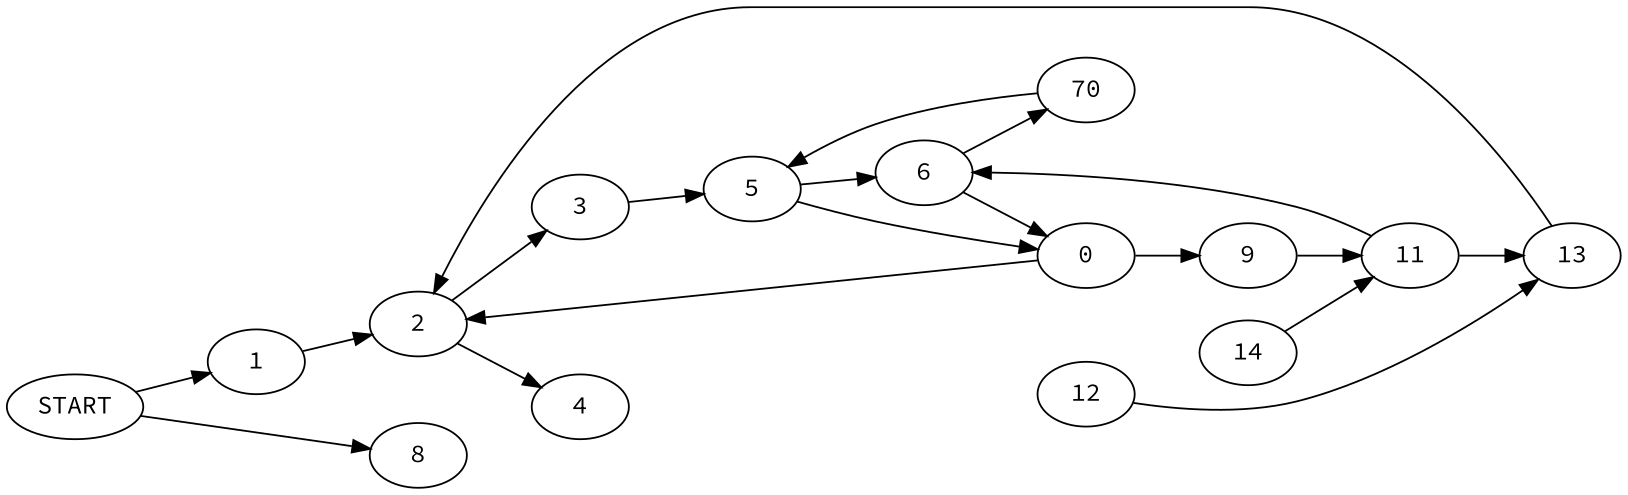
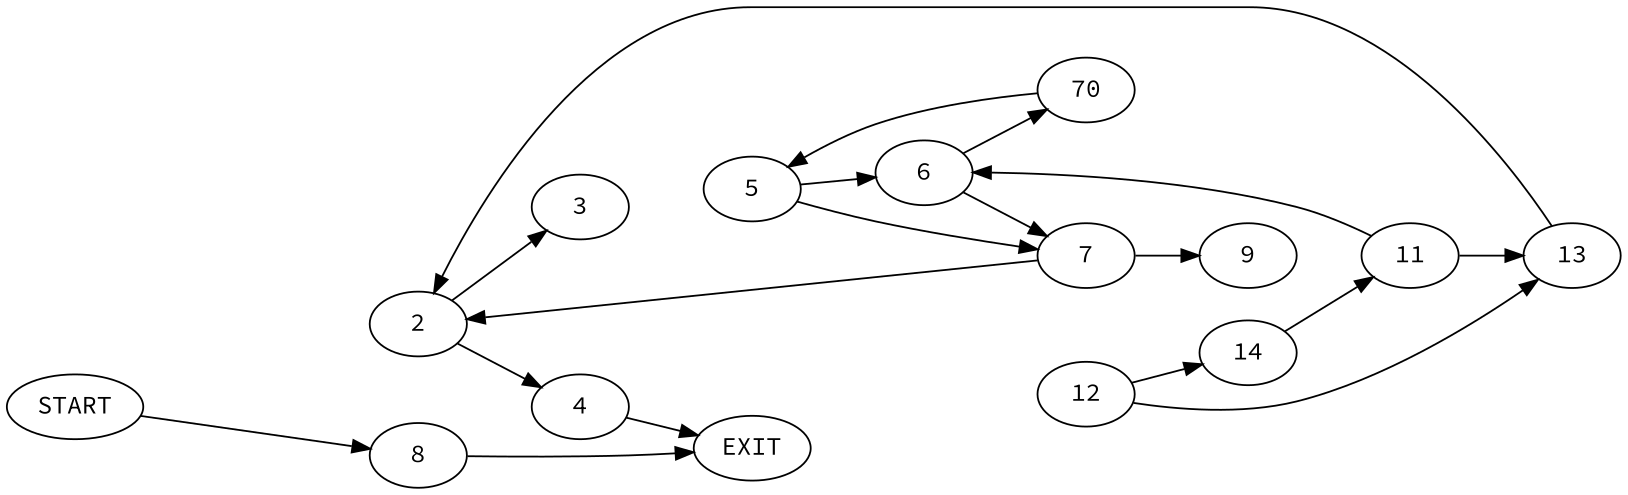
  digraph {
    fontname="Source Code Pro"
    rankdir=LR
    node [fontname="Source Code Pro"]
    edge [fontname="Source Code Pro"]
    n1 [label=START]
-   1
    8
    2
+   n5 [label=EXIT]
    3
    4
    5
    6
-   7 [label=0]
+   7
    n11 [label=70]
    9
    11
    13
    12
    14
-   n1 -> 1
    n1 -> 8
-   1 -> 2
+   8 -> n5
    2 -> 3
    2 -> 4
-   3 -> 5
+   4 -> n5
    5 -> 6
    5 -> 7
    6 -> 7
    6 -> n11
    7 -> 2
    7 -> 9
    n11 -> 5
-   9 -> 11
    11 -> 6
    11 -> 13
    13 -> 2
    12 -> 13
+   12 -> 14
    14 -> 11
  }
